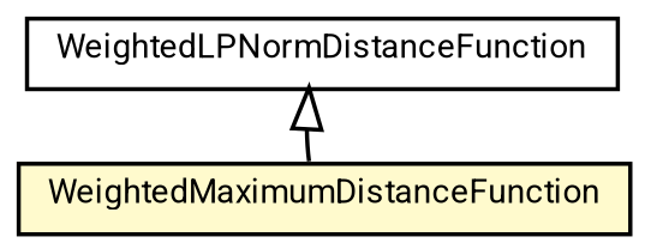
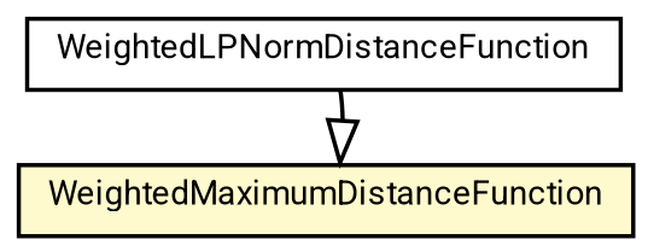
  digraph {
    nodesep=0.15
    rankdir=TB
    ranksep=0.25
    node [fontcolor=black fontname=Roboto fontsize=8 margin=0 shape=plaintext]
    n1 [height=0 label=<<table title="de.lmu.ifi.dbs.elki.distance.distancefunction.minkowski.WeightedLPNormDistanceFunction" border="0" cellborder="1" cellspacing="0" cellpadding="2" href="WeightedLPNormDistanceFunction.html" target="_parent"> 		<tr><td><table border="0" cellspacing="0" cellpadding="1"> 		<tr><td align="center" balign="center"> <font face="Roboto">WeightedLPNormDistanceFunction</font> </td></tr> 		</table></td></tr> 		</table>> width=0]
    n2 [height=0 label=<<table title="de.lmu.ifi.dbs.elki.distance.distancefunction.minkowski.WeightedMaximumDistanceFunction" border="0" cellborder="1" cellspacing="0" cellpadding="2" bgcolor="lemonChiffon" href="WeightedMaximumDistanceFunction.html" target="_parent"> 		<tr><td><table border="0" cellspacing="0" cellpadding="1"> 		<tr><td align="center" balign="center"> <font face="Roboto">WeightedMaximumDistanceFunction</font> </td></tr> 		</table></td></tr> 		</table>> width=0]
-   n1 -> n2 [arrowtail=empty color=black dir=back fontname=Roboto fontsize=7 labelfontname=Roboto labelfontsize=7 weight=10]
+   n2 -> n1 [arrowtail=empty color=black dir=back fontname=Roboto fontsize=7 labelfontname=Roboto labelfontsize=7 weight=10]
  }
